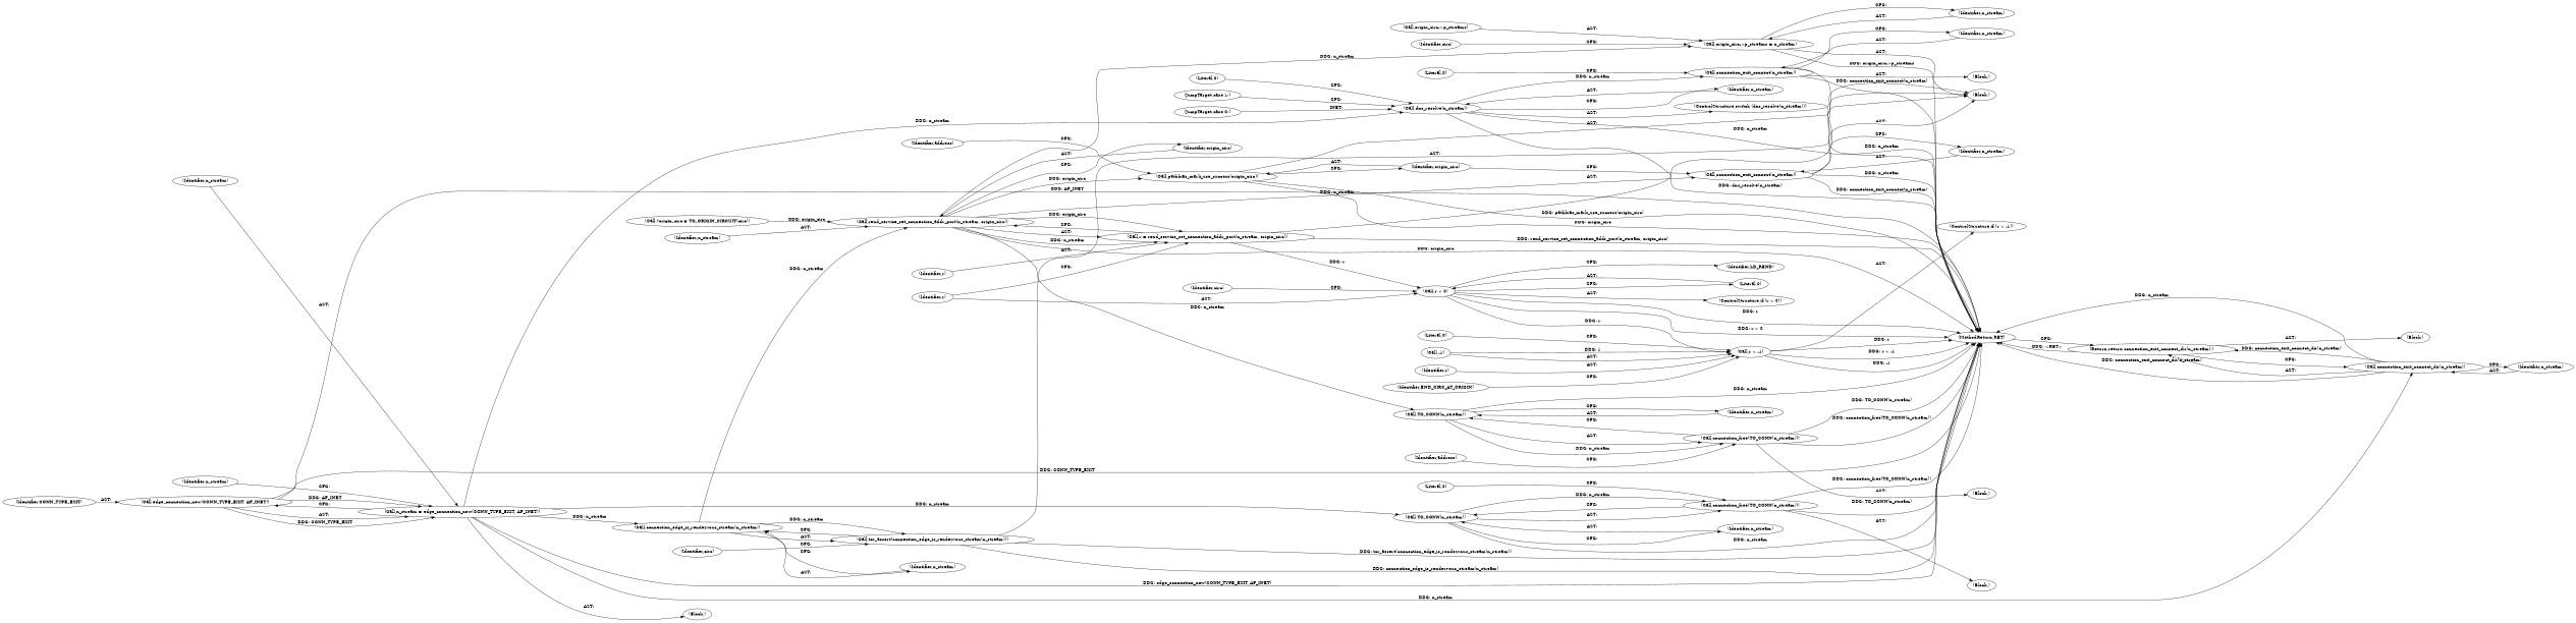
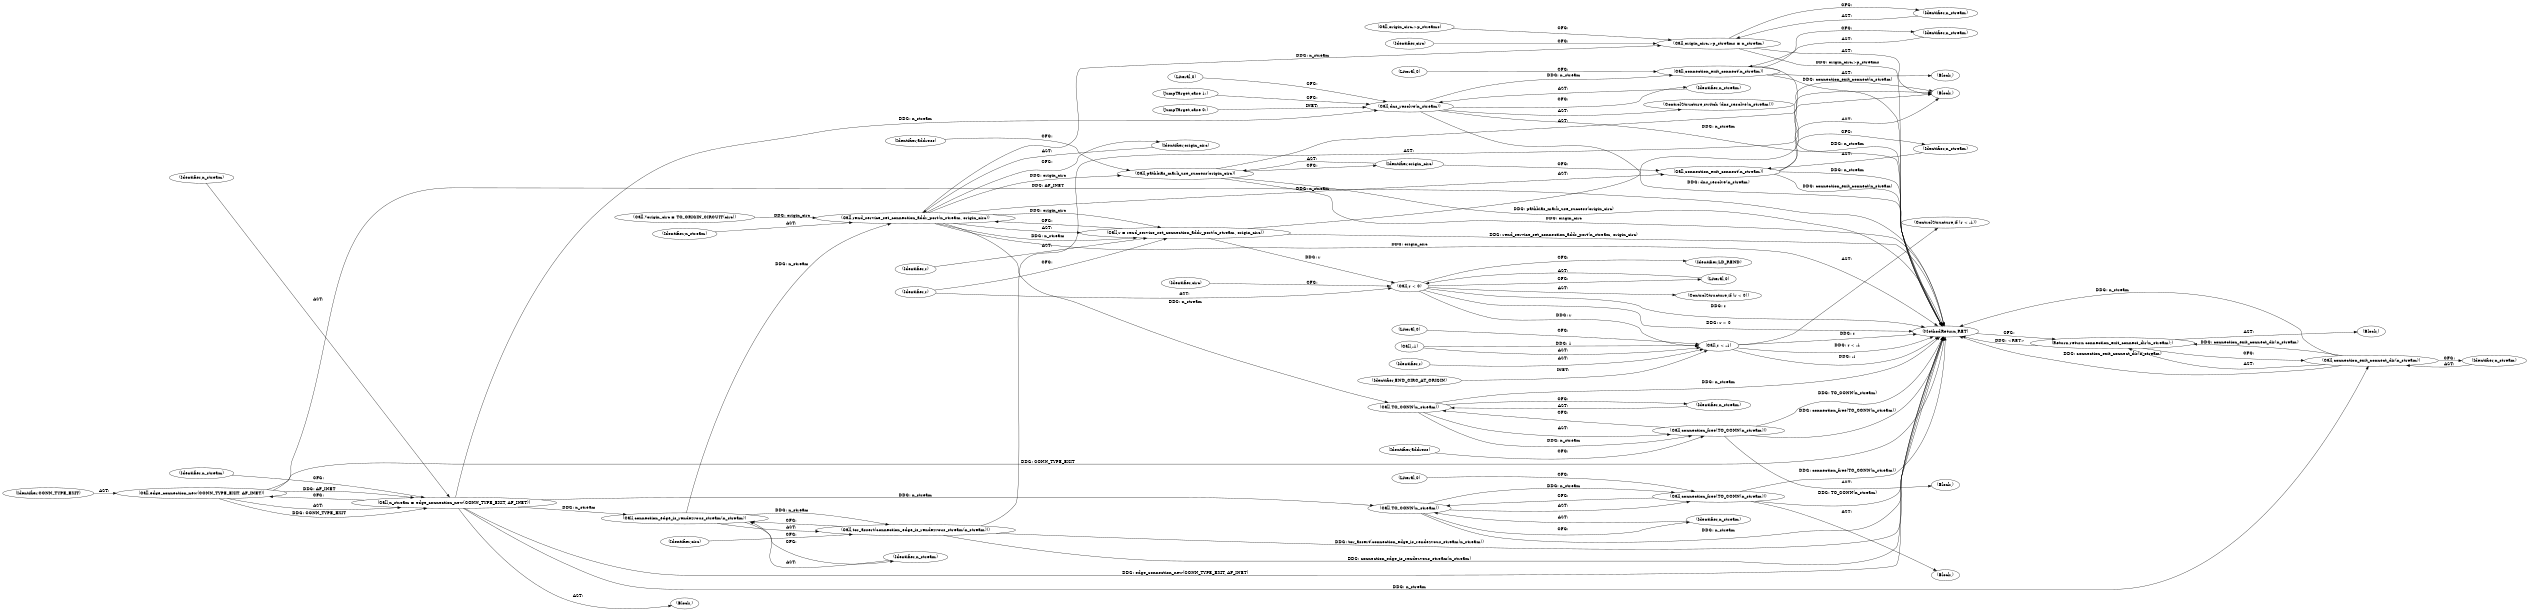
  digraph {
    rankdir=LR
    n1 [label="(Call,edge_connection_new(CONN_TYPE_EXIT, AF_INET))"]
    n2 [label="(Call,n_stream = edge_connection_new(CONN_TYPE_EXIT, AF_INET))"]
    n3 [label="(MethodReturn,RET)"]
    n4 [label="(Call,connection_edge_is_rendezvous_stream(n_stream))"]
    n5 [label="(Call,TO_CONN(n_stream))"]
    n6 [label="(Call,connection_exit_connect_dir(n_stream))"]
    n7 [label="(Call,dns_resolve(n_stream))"]
    n8 [label="(Block,)"]
    n9 [label="(Return,return connection_exit_connect_dir(n_stream);)"]
    n10 [label="(Call,tor_assert(connection_edge_is_rendezvous_stream(n_stream)))"]
    n11 [label="(Call,rend_service_set_connection_addr_port(n_stream, origin_circ))"]
    n12 [label="(Identifier,n_stream)"]
    n13 [label="(Call,connection_free(TO_CONN(n_stream)))"]
    n14 [label="(Identifier,n_stream)"]
    n15 [label="(Identifier,n_stream)"]
    n16 [label="(Call,connection_exit_connect(n_stream))"]
    n17 [label="(Identifier,n_stream)"]
    n18 [label="(ControlStructure,switch (dns_resolve(n_stream)))"]
    n19 [label="(Block,)"]
    n20 [label="(Call,r = rend_service_set_connection_addr_port(n_stream, origin_circ))"]
    n21 [label="(Call,TO_CONN(n_stream))"]
    n22 [label="(Call,origin_circ->p_streams = n_stream)"]
    n23 [label="(Call,connection_exit_connect(n_stream))"]
    n24 [label="(Call,pathbias_mark_use_success(origin_circ))"]
    n25 [label="(Identifier,origin_circ)"]
    n26 [label="(Call,r < 0)"]
    n27 [label="(Call,connection_free(TO_CONN(n_stream)))"]
    n28 [label="(Identifier,n_stream)"]
    n29 [label="(Identifier,n_stream)"]
    n30 [label="(Identifier,n_stream)"]
    n31 [label="(Identifier,origin_circ)"]
    n32 [label="(Call,r < -1)"]
    n33 [label="(ControlStructure,if (r < 0))"]
    n34 [label="(Literal,0)"]
    n35 [label="(Identifier,LD_REND)"]
    n36 [label="(ControlStructure,if (r < -1))"]
    n37 [label="(Call,-1)"]
    n38 [label="(Block,)"]
    n39 [label="(Block,)"]
    n40 [label="(Block,)"]
    n41 [label="(Block,)"]
    n42 [label="(Identifier,n_stream)"]
    n43 [label="(Literal,0)"]
    n44 [label="(Identifier,n_stream)"]
    n45 [label="(Identifier,n_stream)"]
    n46 [label="(Identifier,r)"]
    n47 [label="(Literal,0)"]
    n48 [label="(Call,origin_circ->p_streams)"]
    n49 [label="(Identifier,END_CIRC_AT_ORIGIN)"]
    n50 [label="(Identifier,n_stream)"]
    n51 [label="(JumpTarget,case 1:)"]
    n52 [label="(Identifier,circ)"]
    n53 [label="(JumpTarget,case 0:)"]
    n54 [label="(Identifier,r)"]
    n55 [label="(Literal,0)"]
    n56 [label="(Identifier,address)"]
    n57 [label="(Identifier,r)"]
    n58 [label="(Identifier,circ)"]
    n59 [label="(Call,*origin_circ = TO_ORIGIN_CIRCUIT(circ))"]
    n60 [label="(Literal,0)"]
    n61 [label="(Identifier,CONN_TYPE_EXIT)"]
    n62 [label="(Identifier,address)"]
    n63 [label="(Identifier,circ)"]
    n1 -> n2 [label="AST: "]
    n1 -> n2 [label="DDG: CONN_TYPE_EXIT"]
    n1 -> n2 [label="DDG: AF_INET"]
    n1 -> n3 [label="DDG: AF_INET"]
    n1 -> n3 [label="DDG: CONN_TYPE_EXIT"]
    n2 -> n1 [label="CFG: "]
    n2 -> n3 [label="DDG: edge_connection_new(CONN_TYPE_EXIT, AF_INET)"]
    n2 -> n4 [label="DDG: n_stream"]
    n2 -> n5 [label="DDG: n_stream"]
    n2 -> n6 [label="DDG: n_stream"]
    n2 -> n7 [label="DDG: n_stream"]
    n2 -> n8 [label="AST: "]
    n3 -> n9 [label="CFG: "]
    n4 -> n10 [label="AST: "]
    n4 -> n10 [label="DDG: n_stream"]
    n4 -> n11 [label="DDG: n_stream"]
    n4 -> n12 [label="CFG: "]
    n5 -> n3 [label="DDG: n_stream"]
    n5 -> n13 [label="AST: "]
    n5 -> n13 [label="DDG: n_stream"]
    n5 -> n14 [label="CFG: "]
    n6 -> n3 [label="DDG: connection_exit_connect_dir(n_stream)"]
    n6 -> n3 [label="DDG: n_stream"]
    n6 -> n9 [label="AST: "]
    n6 -> n9 [label="DDG: connection_exit_connect_dir(n_stream)"]
    n6 -> n15 [label="CFG: "]
    n7 -> n3 [label="DDG: n_stream"]
    n7 -> n3 [label="DDG: dns_resolve(n_stream)"]
    n7 -> n16 [label="DDG: n_stream"]
    n7 -> n17 [label="CFG: "]
    n7 -> n18 [label="AST: "]
    n9 -> n3 [label="DDG: <RET>"]
    n9 -> n6 [label="CFG: "]
    n9 -> n40 [label="AST: "]
    n10 -> n3 [label="DDG: tor_assert(connection_edge_is_rendezvous_stream(n_stream))"]
    n10 -> n3 [label="DDG: connection_edge_is_rendezvous_stream(n_stream)"]
    n10 -> n4 [label="CFG: "]
    n10 -> n19 [label="AST: "]
    n11 -> n3 [label="DDG: origin_circ"]
    n11 -> n20 [label="AST: "]
    n11 -> n20 [label="DDG: n_stream"]
    n11 -> n20 [label="DDG: origin_circ"]
    n11 -> n21 [label="DDG: n_stream"]
    n11 -> n22 [label="DDG: n_stream"]
    n11 -> n23 [label="DDG: n_stream"]
    n11 -> n24 [label="DDG: origin_circ"]
    n11 -> n25 [label="CFG: "]
    n12 -> n4 [label="AST: "]
    n13 -> n3 [label="DDG: TO_CONN(n_stream)"]
    n13 -> n3 [label="DDG: connection_free(TO_CONN(n_stream))"]
    n13 -> n5 [label="CFG: "]
    n13 -> n39 [label="AST: "]
    n14 -> n5 [label="AST: "]
    n15 -> n6 [label="AST: "]
    n16 -> n3 [label="DDG: connection_exit_connect(n_stream)"]
    n16 -> n3 [label="DDG: n_stream"]
    n16 -> n41 [label="AST: "]
    n16 -> n42 [label="CFG: "]
    n17 -> n7 [label="AST: "]
    n20 -> n3 [label="DDG: rend_service_set_connection_addr_port(n_stream, origin_circ)"]
    n20 -> n11 [label="CFG: "]
    n20 -> n19 [label="AST: "]
    n20 -> n26 [label="DDG: r"]
    n21 -> n3 [label="DDG: n_stream"]
    n21 -> n27 [label="AST: "]
    n21 -> n27 [label="DDG: n_stream"]
    n21 -> n28 [label="CFG: "]
    n22 -> n3 [label="DDG: origin_circ->p_streams"]
    n22 -> n19 [label="AST: "]
    n22 -> n29 [label="CFG: "]
    n23 -> n3 [label="DDG: n_stream"]
    n23 -> n3 [label="DDG: connection_exit_connect(n_stream)"]
    n23 -> n19 [label="AST: "]
    n23 -> n30 [label="CFG: "]
    n24 -> n3 [label="DDG: pathbias_mark_use_success(origin_circ)"]
    n24 -> n3 [label="DDG: origin_circ"]
    n24 -> n19 [label="AST: "]
    n24 -> n31 [label="CFG: "]
    n25 -> n11 [label="AST: "]
    n26 -> n3 [label="DDG: r"]
    n26 -> n3 [label="DDG: r < 0"]
    n26 -> n32 [label="DDG: r"]
    n26 -> n33 [label="AST: "]
    n26 -> n34 [label="CFG: "]
    n26 -> n35 [label="CFG: "]
    n27 -> n3 [label="DDG: connection_free(TO_CONN(n_stream))"]
    n27 -> n3 [label="DDG: TO_CONN(n_stream)"]
    n27 -> n21 [label="CFG: "]
    n27 -> n38 [label="AST: "]
    n28 -> n21 [label="AST: "]
    n29 -> n22 [label="AST: "]
    n30 -> n23 [label="AST: "]
    n31 -> n23 [label="CFG: "]
    n31 -> n24 [label="AST: "]
    n32 -> n3 [label="DDG: r"]
    n32 -> n3 [label="DDG: r < -1"]
    n32 -> n3 [label="DDG: -1"]
    n32 -> n36 [label="AST: "]
    n34 -> n26 [label="AST: "]
    n37 -> n32 [label="AST: "]
    n37 -> n32 [label="DDG: 1"]
    n42 -> n16 [label="AST: "]
    n43 -> n16 [label="CFG: "]
    n44 -> n2 [label="AST: "]
    n45 -> n2 [label="CFG: "]
    n46 -> n32 [label="AST: "]
    n47 -> n13 [label="CFG: "]
-   n48 -> n22 [label="AST: "]
-   n49 -> n32 [label="CFG: "]
+   n48 -> n22 [label="CFG: "]
+   n49 -> n32 [label="INET: "]
    n50 -> n11 [label="AST: "]
    n51 -> n7 [label="CFG: "]
    n52 -> n10 [label="CFG: "]
    n53 -> n7 [label="INET: "]
    n54 -> n20 [label="CFG: "]
    n54 -> n26 [label="AST: "]
    n55 -> n7 [label="CFG: "]
    n56 -> n24 [label="CFG: "]
    n57 -> n20 [label="AST: "]
    n58 -> n26 [label="CFG: "]
    n59 -> n11 [label="DDG: origin_circ"]
    n60 -> n32 [label="CFG: "]
    n61 -> n1 [label="AST: "]
    n62 -> n27 [label="CFG: "]
    n63 -> n22 [label="CFG: "]
  }
